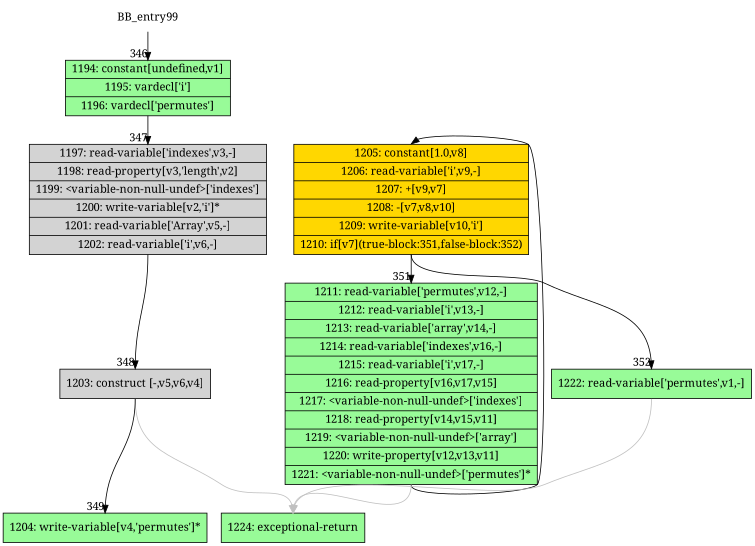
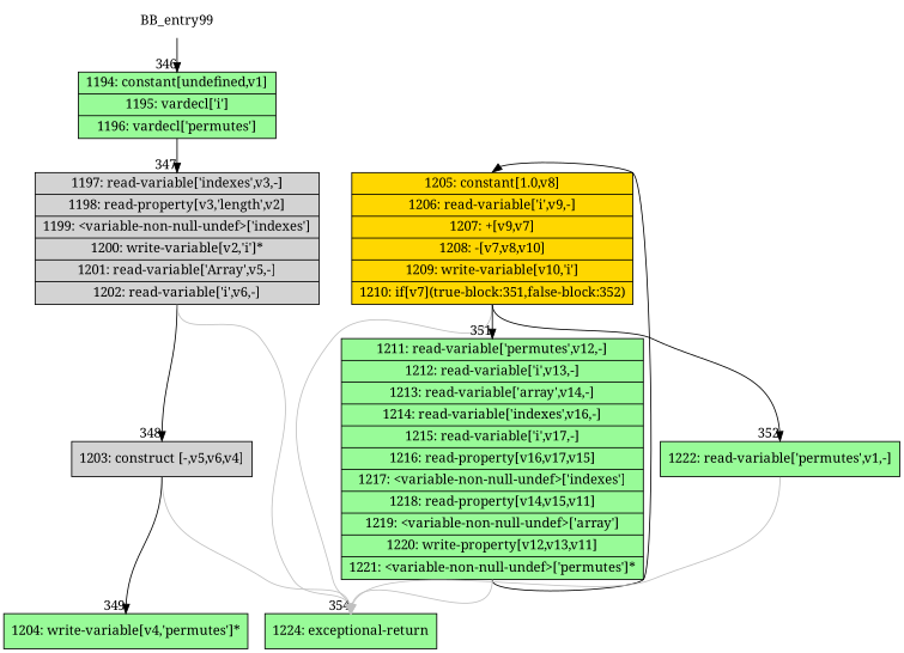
  digraph {
    fontname="Noto Serif"
    rankdir=TD
    node [fillcolor=palegreen fontname="Noto Serif" shape=record style=filled]
    edge [fontname="Noto Serif" headport=n tailport=s]
    n1 [fillcolor=white label=BB_entry99 shape=none]
    n2 [label="{1194: constant[undefined,v1]|1195: vardecl['i']|1196: vardecl['permutes']}"]
    n3 [fillcolor=lightgrey label="{1197: read-variable['indexes',v3,-]|1198: read-property[v3,'length',v2]|1199: \<variable-non-null-undef\>['indexes']|1200: write-variable[v2,'i']*|1201: read-variable['Array',v5,-]|1202: read-variable['i',v6,-]}"]
    n4 [fillcolor=lightgrey label="{1203: construct [-,v5,v6,v4]}"]
    n5 [label="{1224: exceptional-return}"]
    n6 [label="{1204: write-variable[v4,'permutes']*}"]
    n7 [fillcolor=gold label="{1205: constant[1.0,v8]|1206: read-variable['i',v9,-]|1207: +[v9,v7]|1208: -[v7,v8,v10]|1209: write-variable[v10,'i']|1210: if[v7](true-block:351,false-block:352)}"]
    n8 [label="{1211: read-variable['permutes',v12,-]|1212: read-variable['i',v13,-]|1213: read-variable['array',v14,-]|1214: read-variable['indexes',v16,-]|1215: read-variable['i',v17,-]|1216: read-property[v16,v17,v15]|1217: \<variable-non-null-undef\>['indexes']|1218: read-property[v14,v15,v11]|1219: \<variable-non-null-undef\>['array']|1220: write-property[v12,v13,v11]|1221: \<variable-non-null-undef\>['permutes']*}"]
    n9 [label="{1222: read-variable['permutes',v1,-]}"]
    n1 -> n2 [headlabel="    346"]
    n2 -> n3 [headlabel="      347"]
    n3 -> n4 [headlabel="      348"]
+   n3 -> n5 [color=gray headlabel="      354"]
    n4 -> n5 [color=gray]
    n4 -> n6 [headlabel="      349"]
+   n7 -> n5 [color=gray]
    n7 -> n8 [headlabel="      351"]
    n7 -> n9 [headlabel="      352"]
    n8 -> n5 [color=gray]
    n8 -> n7
    n9 -> n5 [color=gray]
  }
